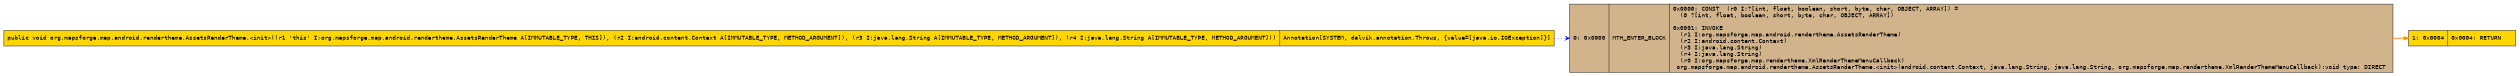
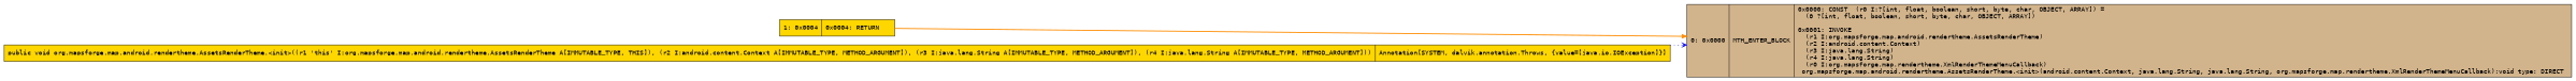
  digraph {
    rankdir=LR
    fontname="DejaVu Sans Mono"
    node [shape=record style=filled fillcolor=gold fontname="DejaVu Sans Mono"]
    edge [fontname="DejaVu Sans Mono"]
    n1 [label="{0\:\ 0x0000|MTH_ENTER_BLOCK\l|0x0000: CONST  (r0 I:?[int, float, boolean, short, byte, char, OBJECT, ARRAY]) = \l  (0 ?[int, float, boolean, short, byte, char, OBJECT, ARRAY])\l \l0x0001: INVOKE  \l  (r1 I:org.mapsforge.map.android.rendertheme.AssetsRenderTheme)\l  (r2 I:android.content.Context)\l  (r3 I:java.lang.String)\l  (r4 I:java.lang.String)\l  (r0 I:org.mapsforge.map.rendertheme.XmlRenderThemeMenuCallback)\l org.mapsforge.map.android.rendertheme.AssetsRenderTheme.\<init\>(android.content.Context, java.lang.String, java.lang.String, org.mapsforge.map.rendertheme.XmlRenderThemeMenuCallback):void type: DIRECT \l}" fillcolor=tan]
    n2 [label="{1\:\ 0x0004|0x0004: RETURN   \l}"]
    n3 [label="{public void org.mapsforge.map.android.rendertheme.AssetsRenderTheme.\<init\>((r1 'this' I:org.mapsforge.map.android.rendertheme.AssetsRenderTheme A[IMMUTABLE_TYPE, THIS]), (r2 I:android.content.Context A[IMMUTABLE_TYPE, METHOD_ARGUMENT]), (r3 I:java.lang.String A[IMMUTABLE_TYPE, METHOD_ARGUMENT]), (r4 I:java.lang.String A[IMMUTABLE_TYPE, METHOD_ARGUMENT]))  | Annotation[SYSTEM, dalvik.annotation.Throws, \{value=[java.io.IOException]\}]\l}"]
-   n1 -> n2 [color=darkorange style=bold arrowhead=normal]
+   n2 -> n1 [color=darkorange style=bold arrowhead=normal]
    n3 -> n1 [color=blue style=dotted arrowhead=vee]
  }
